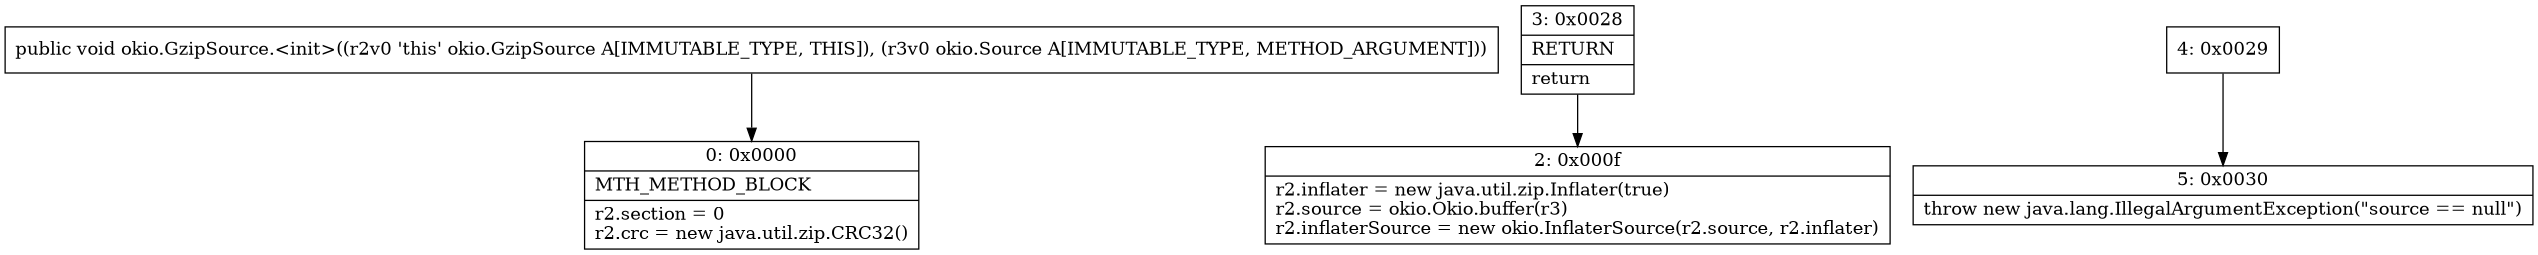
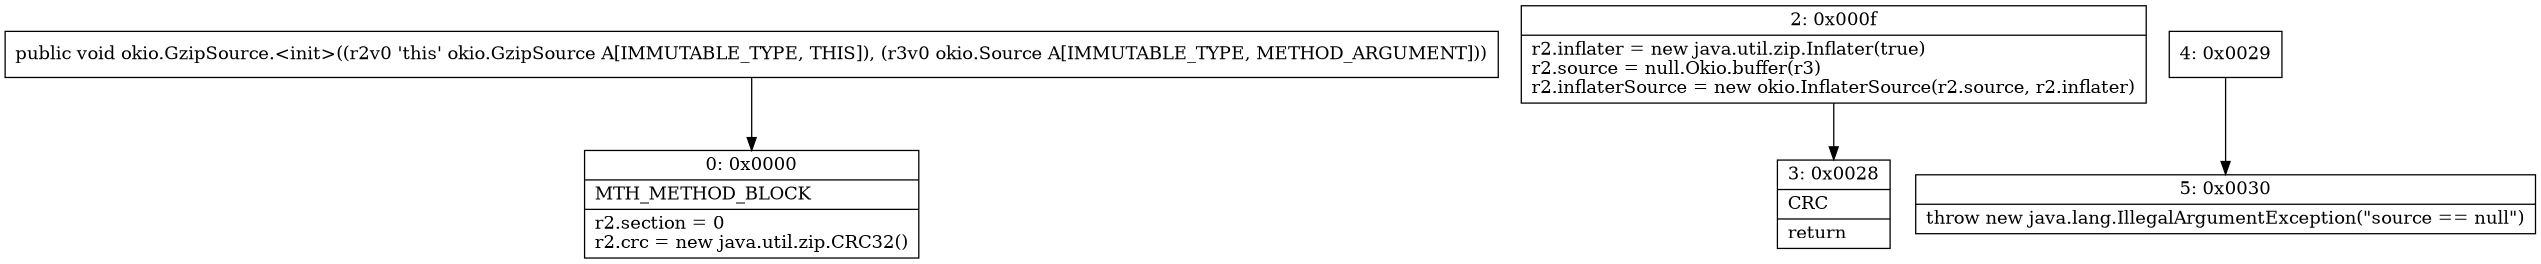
  digraph {
    node [shape=record]
    n1 [label="{0\:\ 0x0000|MTH_METHOD_BLOCK\l|r2.section = 0\lr2.crc = new java.util.zip.CRC32()\l}"]
-   n2 [label="{2\:\ 0x000f|r2.inflater = new java.util.zip.Inflater(true)\lr2.source = okio.Okio.buffer(r3)\lr2.inflaterSource = new okio.InflaterSource(r2.source, r2.inflater)\l}"]
-   n3 [label="{3\:\ 0x0028|RETURN\l|return\l}"]
+   n2 [label="{2\:\ 0x000f|r2.inflater = new java.util.zip.Inflater(true)\lr2.source = null.Okio.buffer(r3)\lr2.inflaterSource = new okio.InflaterSource(r2.source, r2.inflater)\l}"]
+   n3 [label="{3\:\ 0x0028|CRC\l|return\l}"]
    n4 [label="{4\:\ 0x0029}"]
    n5 [label="{5\:\ 0x0030|throw new java.lang.IllegalArgumentException(\"source == null\")\l}"]
    n6 [label="{public void okio.GzipSource.\<init\>((r2v0 'this' okio.GzipSource A[IMMUTABLE_TYPE, THIS]), (r3v0 okio.Source A[IMMUTABLE_TYPE, METHOD_ARGUMENT])) }"]
-   n3 -> n2
+   n2 -> n3
    n4 -> n5
    n6 -> n1
  }
